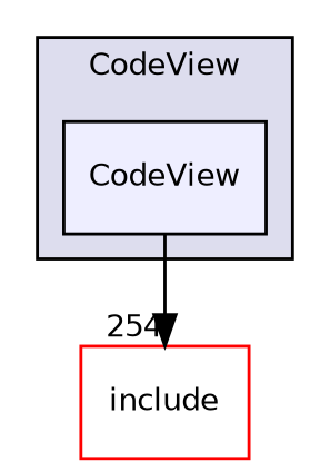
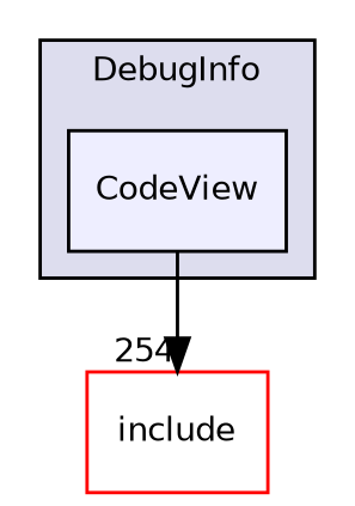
  digraph {
    compound=true
    node [fontname=Helvetica fontsize=10 shape=box]
    n1 [fillcolor="#eeeeff" label=CodeView pencolor=black style=filled]
    n2 [color=red label=include]
    subgraph cluster_1 {
      bgcolor="#ddddee"
      fontname=Helvetica
      fontsize=10
-     label=CodeView
+     label=DebugInfo
      pencolor=black
      n1
    }
    n1 -> n2 [headlabel=254 labeldistance=1.5 labelfontname=Helvetica labelfontsize=10]
  }
